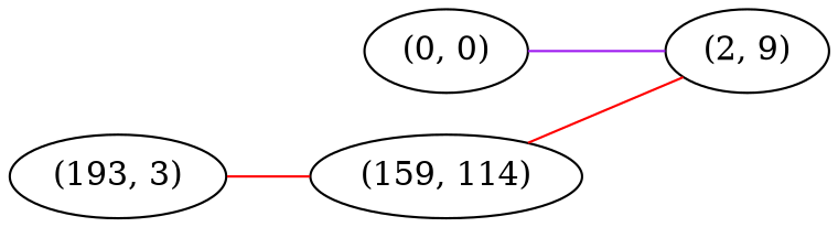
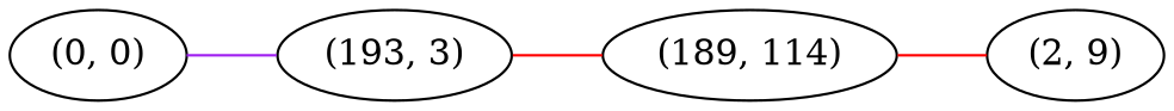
  graph {
    rankdir=LR
    edge [color=red weight=1]
    "(0, 0)"
    "(2, 9)"
    "(193, 3)"
-   "(189, 114)" [label="(159, 114)"]
-   "(0, 0)" -- "(2, 9)" [color=purple weight=4]
+   "(189, 114)"
+   "(0, 0)" -- "(193, 3)" [color=purple weight=4]
    "(193, 3)" -- "(189, 114)"
    "(189, 114)" -- "(2, 9)"
  }
